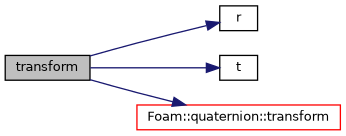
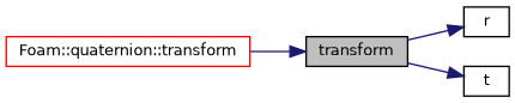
  digraph {
    rankdir=LR
    node [color=black fontname=Helvetica fontsize=10 shape=record]
    edge [color=midnightblue fontname=Helvetica fontsize=10 labelfontname=Helvetica labelfontsize=10 style=solid]
    n1 [fillcolor=grey75 fontcolor=black height=0.2 label=transform style=filled width=0.4]
    n2 [height=0.2 label=r width=0.4]
    n3 [height=0.2 label=t width=0.4]
    n4 [color=red height=0.2 label="Foam::quaternion::transform" width=0.4]
    n1 -> n2
    n1 -> n3
-   n1 -> n4
+   n4 -> n1
  }
